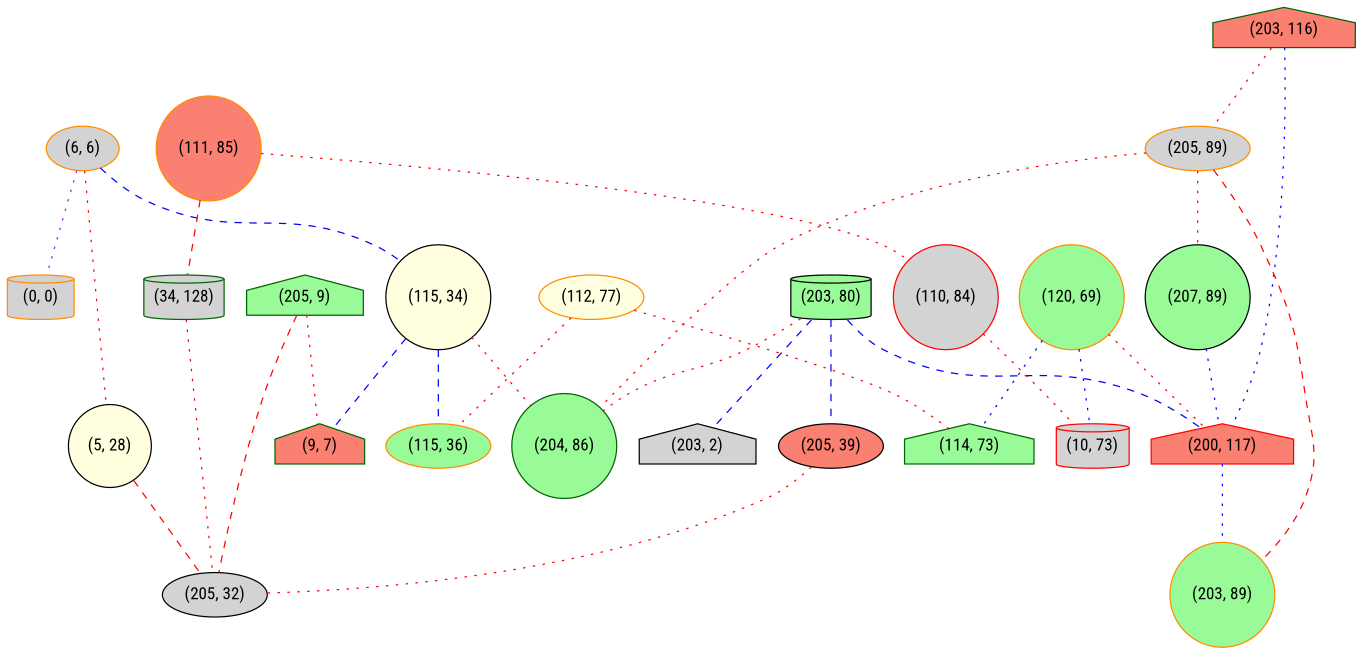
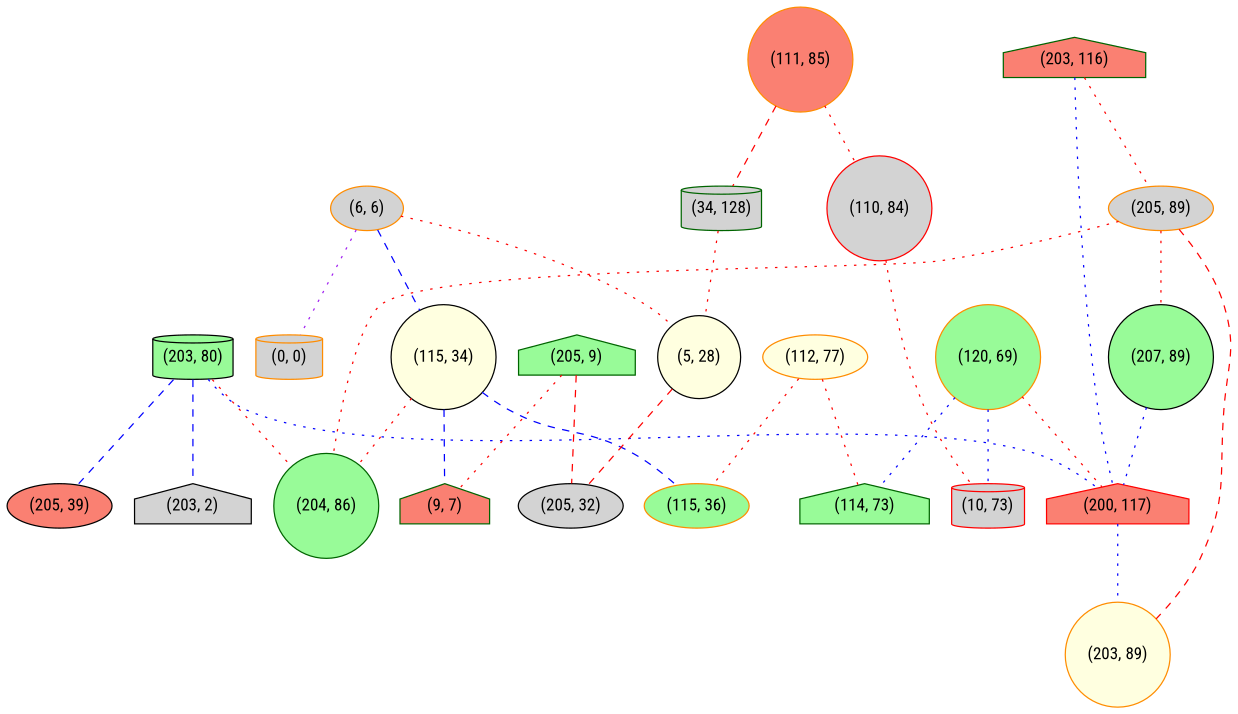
  graph {
    fontname="Roboto Condensed"
    node [color=darkorange fillcolor=lightgrey fontname="Roboto Condensed" shape=circle style=filled]
    edge [color=red fontname="Roboto Condensed" style=dotted weight=1]
    "(203, 80)" [color=black fillcolor=palegreen shape=cylinder]
    "(205, 39)" [color=black fillcolor=salmon shape=ellipse]
    "(203, 2)" [color=black shape=house]
    "(204, 86)" [color=darkgreen fillcolor=palegreen]
    "(200, 117)" [color=red fillcolor=salmon shape=house]
    "(205, 32)" [color=black shape=ellipse]
-   "(203, 89)" [fillcolor=palegreen]
+   "(203, 89)" [fillcolor=lightyellow]
    "(6, 6)" [shape=ellipse]
    "(115, 34)" [color=black fillcolor=lightyellow]
    "(0, 0)" [shape=cylinder]
    "(5, 28)" [color=black fillcolor=lightyellow]
    "(9, 7)" [color=darkgreen fillcolor=salmon shape=house]
    "(115, 36)" [fillcolor=palegreen shape=ellipse]
    "(111, 85)" [fillcolor=salmon]
    "(34, 128)" [color=darkgreen shape=cylinder]
    "(110, 84)" [color=red]
    "(10, 73)" [color=red shape=cylinder]
    "(203, 116)" [color=darkgreen fillcolor=salmon shape=house]
    "(205, 89)" [shape=ellipse]
    "(207, 89)" [color=black fillcolor=palegreen]
    "(112, 77)" [fillcolor=lightyellow shape=ellipse]
    "(114, 73)" [color=darkgreen fillcolor=palegreen shape=house]
    "(205, 9)" [color=darkgreen fillcolor=palegreen shape=house]
    "(120, 69)" [fillcolor=palegreen]
    "(203, 80)" -- "(205, 39)" [color=blue style=dashed weight=3]
    "(203, 80)" -- "(203, 2)" [color=blue style=dashed weight=3]
    "(203, 80)" -- "(204, 86)"
-   "(203, 80)" -- "(200, 117)" [color=blue style=dashed weight=3]
-   "(205, 39)" -- "(205, 32)"
+   "(203, 80)" -- "(200, 117)" [color=blue weight=3]
    "(200, 117)" -- "(203, 89)" [color=blue weight=3]
    "(6, 6)" -- "(115, 34)" [color=blue style=dashed weight=3]
    "(6, 6)" -- "(0, 0)" [color=purple weight=4]
    "(6, 6)" -- "(5, 28)"
    "(115, 34)" -- "(204, 86)"
    "(115, 34)" -- "(9, 7)" [color=blue style=dashed weight=3]
    "(115, 34)" -- "(115, 36)" [color=blue style=dashed weight=3]
    "(5, 28)" -- "(205, 32)" [style=dashed]
    "(111, 85)" -- "(34, 128)" [style=dashed]
    "(111, 85)" -- "(110, 84)"
-   "(34, 128)" -- "(205, 32)"
+   "(34, 128)" -- "(5, 28)"
    "(110, 84)" -- "(10, 73)"
    "(203, 116)" -- "(200, 117)" [color=blue weight=3]
    "(203, 116)" -- "(205, 89)"
    "(205, 89)" -- "(204, 86)"
    "(205, 89)" -- "(203, 89)" [style=dashed]
    "(205, 89)" -- "(207, 89)"
    "(207, 89)" -- "(200, 117)" [color=blue weight=3]
    "(112, 77)" -- "(115, 36)"
    "(112, 77)" -- "(114, 73)"
    "(205, 9)" -- "(205, 32)" [style=dashed]
    "(205, 9)" -- "(9, 7)"
    "(120, 69)" -- "(200, 117)"
    "(120, 69)" -- "(10, 73)" [color=blue weight=3]
    "(120, 69)" -- "(114, 73)" [color=blue weight=3]
  }
